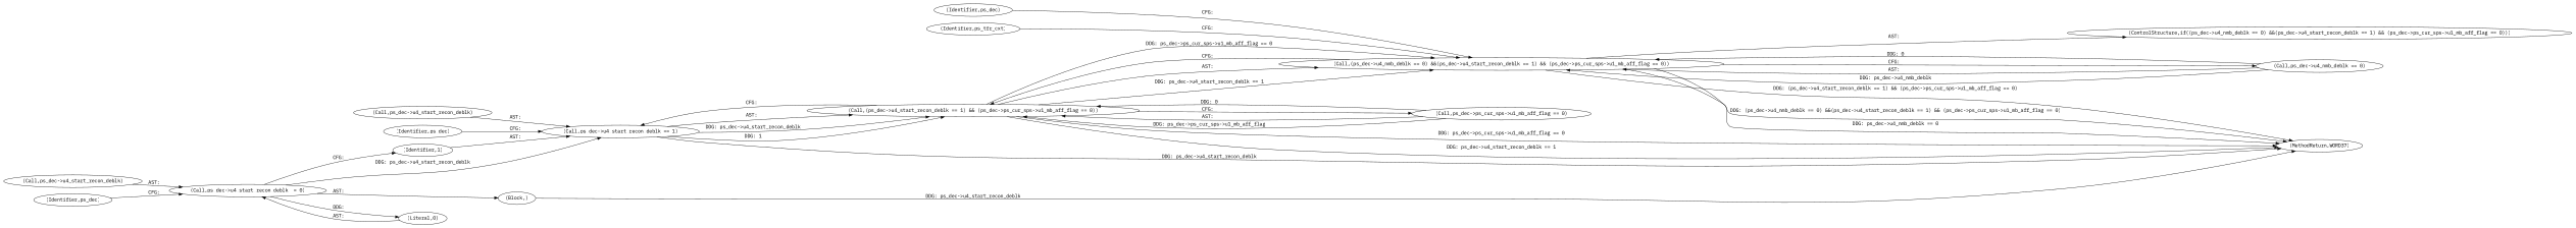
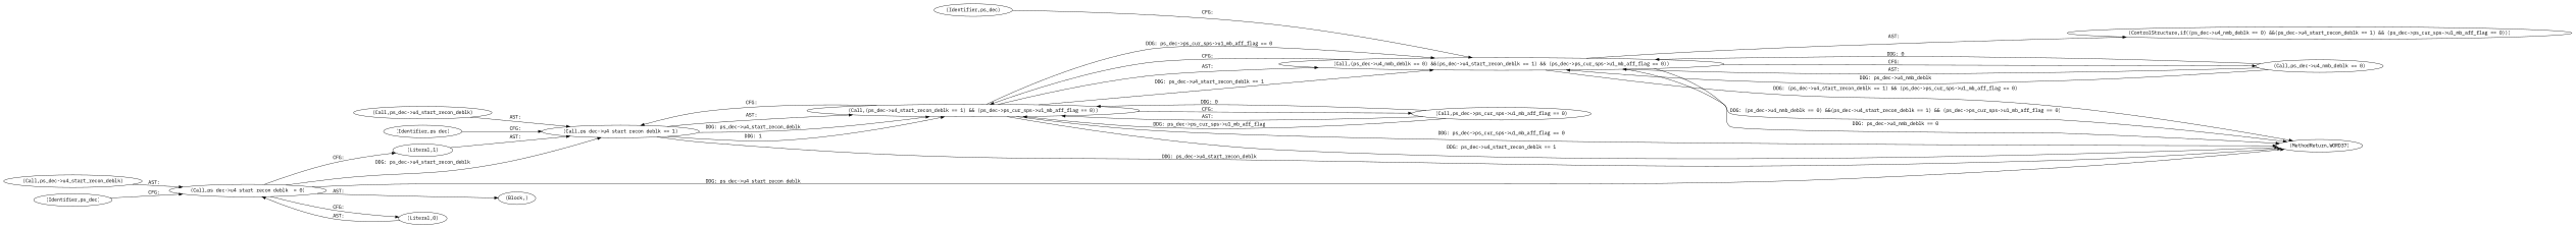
  digraph {
    fontname="IBM Plex Mono"
    rankdir=LR
    node [fontname="IBM Plex Mono"]
    edge [fontname="IBM Plex Mono"]
    n1 [label="(Call,ps_dec->u4_start_recon_deblk == 1)"]
    n2 [label="(Call,(ps_dec->u4_start_recon_deblk == 1) && (ps_dec->ps_cur_sps->u1_mb_aff_flag == 0))"]
    n3 [label="(MethodReturn,WORD37)"]
    n4 [label="(Call,(ps_dec->u4_nmb_deblk == 0) &&(ps_dec->u4_start_recon_deblk == 1) && (ps_dec->ps_cur_sps->u1_mb_aff_flag == 0))"]
    n5 [label="(Call,ps_dec->ps_cur_sps->u1_mb_aff_flag == 0)"]
-   n6 [label="(Identifier,1)"]
+   n6 [label="(Literal,1)"]
    n7 [label="(Call,ps_dec->u4_start_recon_deblk  = 0)"]
    n8 [label="(Block,)"]
    n9 [label="(Literal,0)"]
    n10 [label="(ControlStructure,if((ps_dec->u4_nmb_deblk == 0) &&(ps_dec->u4_start_recon_deblk == 1) && (ps_dec->ps_cur_sps->u1_mb_aff_flag == 0)))"]
    n11 [label="(Call,ps_dec->u4_nmb_deblk == 0)"]
    n12 [label="(Call,ps_dec->u4_start_recon_deblk)"]
    n13 [label="(Identifier,ps_dec)"]
    n14 [label="(Call,ps_dec->u4_start_recon_deblk)"]
    n15 [label="(Identifier,ps_dec)"]
-   n16 [label="(Identifier,ps_tfr_cxt)"]
    n17 [label="(Identifier,ps_dec)"]
    n1 -> n2 [label="AST: "]
    n1 -> n2 [label="DDG: ps_dec->u4_start_recon_deblk"]
    n1 -> n2 [label="DDG: 1"]
    n1 -> n3 [label="DDG: ps_dec->u4_start_recon_deblk"]
    n2 -> n1 [label="CFG: "]
    n2 -> n3 [label="DDG: ps_dec->ps_cur_sps->u1_mb_aff_flag == 0"]
    n2 -> n3 [label="DDG: ps_dec->u4_start_recon_deblk == 1"]
    n2 -> n4 [label="AST: "]
    n2 -> n4 [label="DDG: ps_dec->u4_start_recon_deblk == 1"]
    n2 -> n4 [label="DDG: ps_dec->ps_cur_sps->u1_mb_aff_flag == 0"]
    n2 -> n5 [label="CFG: "]
    n4 -> n2 [label="CFG: "]
    n4 -> n3 [label="DDG: (ps_dec->u4_start_recon_deblk == 1) && (ps_dec->ps_cur_sps->u1_mb_aff_flag == 0)"]
    n4 -> n3 [label="DDG: (ps_dec->u4_nmb_deblk == 0) &&(ps_dec->u4_start_recon_deblk == 1) && (ps_dec->ps_cur_sps->u1_mb_aff_flag == 0)"]
    n4 -> n3 [label="DDG: ps_dec->u4_nmb_deblk == 0"]
    n4 -> n10 [label="AST: "]
    n4 -> n11 [label="CFG: "]
    n5 -> n2 [label="AST: "]
    n5 -> n2 [label="DDG: ps_dec->ps_cur_sps->u1_mb_aff_flag"]
    n5 -> n2 [label="DDG: 0"]
    n6 -> n1 [label="AST: "]
    n7 -> n1 [label="DDG: ps_dec->u4_start_recon_deblk"]
-   n8 -> n3 [label="DDG: ps_dec->u4_start_recon_deblk"]
+   n7 -> n3 [label="DDG: ps_dec->u4_start_recon_deblk"]
    n7 -> n6 [label="CFG: "]
    n7 -> n8 [label="AST: "]
-   n7 -> n9 [label="DDG: "]
+   n7 -> n9 [label="CFG: "]
    n9 -> n7 [label="AST: "]
    n11 -> n4 [label="AST: "]
    n11 -> n4 [label="DDG: ps_dec->u4_nmb_deblk"]
    n11 -> n4 [label="DDG: 0"]
    n12 -> n7 [label="AST: "]
    n13 -> n4 [label="CFG: "]
    n14 -> n1 [label="AST: "]
    n15 -> n1 [label="CFG: "]
-   n16 -> n4 [label="CFG: "]
    n17 -> n7 [label="CFG: "]
  }
